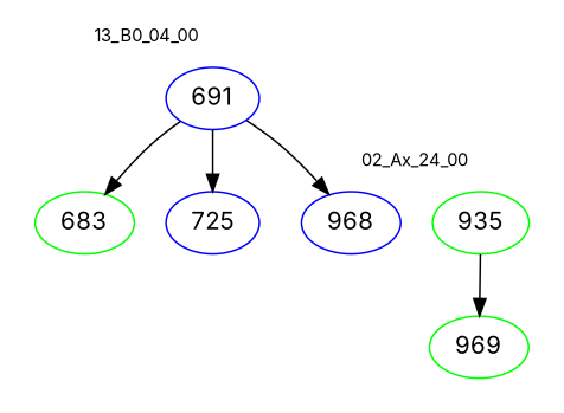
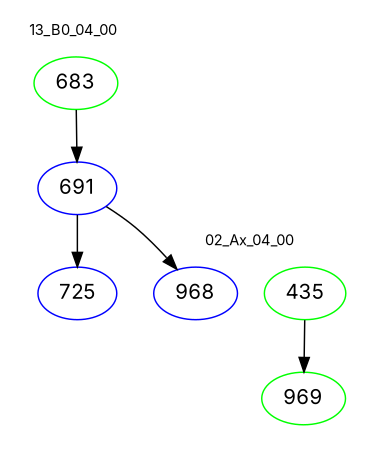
  digraph {
    fontname=Inter
    node [color=green fontname=Inter]
    edge [color=black fontname=Inter]
-   n1 [label=935]
+   n1 [label=435]
    n2 [color=blue label=968]
    n3 [label=969]
    n4 [color=blue label=691]
    n5 [label=683]
    n6 [color=blue label=725]
    subgraph cluster_1 {
      color=white
      fontsize=10
-     label="02_Ax_24_00"
+     label="02_Ax_04_00"
      n1
      n2
      n3
    }
    subgraph cluster_2 {
      color=white
      fontsize=10
      label="13_B0_04_00"
      n4
      n5
      n6
    }
    n1 -> n3
    n4 -> n2
-   n4 -> n5
+   n5 -> n4
    n4 -> n6
  }
